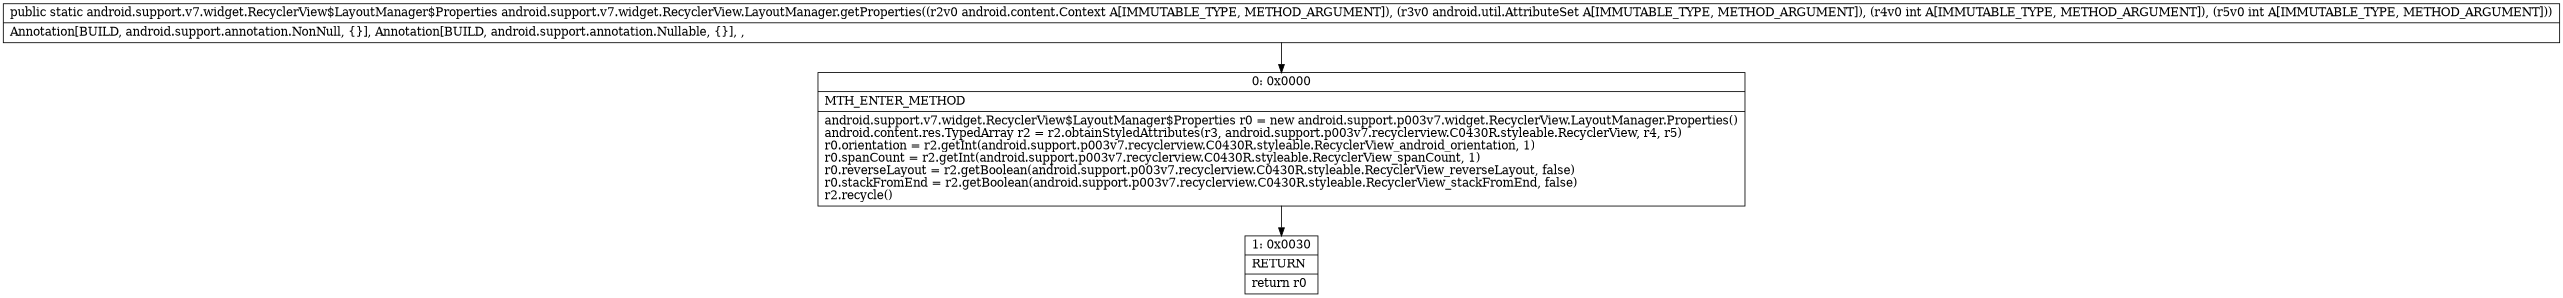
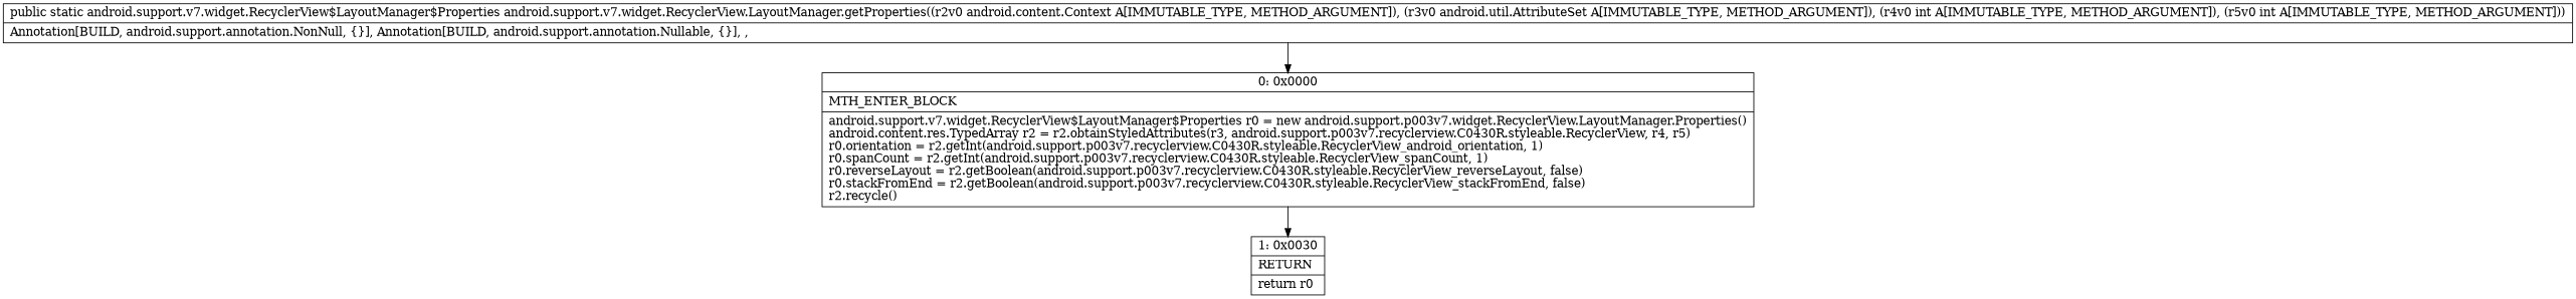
  digraph {
    node [shape=record]
-   n1 [label="{0\:\ 0x0000|MTH_ENTER_METHOD\l|android.support.v7.widget.RecyclerView$LayoutManager$Properties r0 = new android.support.p003v7.widget.RecyclerView.LayoutManager.Properties()\landroid.content.res.TypedArray r2 = r2.obtainStyledAttributes(r3, android.support.p003v7.recyclerview.C0430R.styleable.RecyclerView, r4, r5)\lr0.orientation = r2.getInt(android.support.p003v7.recyclerview.C0430R.styleable.RecyclerView_android_orientation, 1)\lr0.spanCount = r2.getInt(android.support.p003v7.recyclerview.C0430R.styleable.RecyclerView_spanCount, 1)\lr0.reverseLayout = r2.getBoolean(android.support.p003v7.recyclerview.C0430R.styleable.RecyclerView_reverseLayout, false)\lr0.stackFromEnd = r2.getBoolean(android.support.p003v7.recyclerview.C0430R.styleable.RecyclerView_stackFromEnd, false)\lr2.recycle()\l}"]
+   n1 [label="{0\:\ 0x0000|MTH_ENTER_BLOCK\l|android.support.v7.widget.RecyclerView$LayoutManager$Properties r0 = new android.support.p003v7.widget.RecyclerView.LayoutManager.Properties()\landroid.content.res.TypedArray r2 = r2.obtainStyledAttributes(r3, android.support.p003v7.recyclerview.C0430R.styleable.RecyclerView, r4, r5)\lr0.orientation = r2.getInt(android.support.p003v7.recyclerview.C0430R.styleable.RecyclerView_android_orientation, 1)\lr0.spanCount = r2.getInt(android.support.p003v7.recyclerview.C0430R.styleable.RecyclerView_spanCount, 1)\lr0.reverseLayout = r2.getBoolean(android.support.p003v7.recyclerview.C0430R.styleable.RecyclerView_reverseLayout, false)\lr0.stackFromEnd = r2.getBoolean(android.support.p003v7.recyclerview.C0430R.styleable.RecyclerView_stackFromEnd, false)\lr2.recycle()\l}"]
    n2 [label="{1\:\ 0x0030|RETURN\l|return r0\l}"]
    n3 [label="{public static android.support.v7.widget.RecyclerView$LayoutManager$Properties android.support.v7.widget.RecyclerView.LayoutManager.getProperties((r2v0 android.content.Context A[IMMUTABLE_TYPE, METHOD_ARGUMENT]), (r3v0 android.util.AttributeSet A[IMMUTABLE_TYPE, METHOD_ARGUMENT]), (r4v0 int A[IMMUTABLE_TYPE, METHOD_ARGUMENT]), (r5v0 int A[IMMUTABLE_TYPE, METHOD_ARGUMENT]))  | Annotation[BUILD, android.support.annotation.NonNull, \{\}], Annotation[BUILD, android.support.annotation.Nullable, \{\}], , \l}"]
    n1 -> n2
    n3 -> n1
  }
